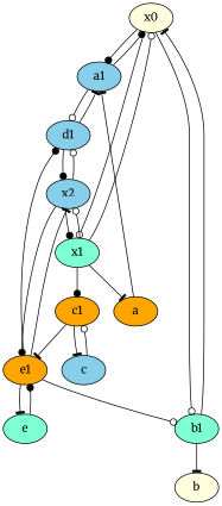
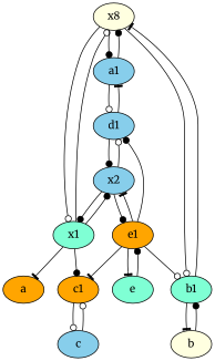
  digraph {
    fontname=Merriweather
    node [fillcolor=skyblue fontname=Merriweather style=filled]
    edge [arrowhead=dot fontname=Merriweather]
-   x0 [fillcolor=lightyellow]
+   x0 [fillcolor=lightyellow label=x8]
    a1
    d1
    b1 [fillcolor=aquamarine]
    x1 [fillcolor=aquamarine]
    b [fillcolor=lightyellow]
    a [fillcolor=orange]
    x2
    c1 [fillcolor=orange]
    e1 [fillcolor=orange]
    c
    e [fillcolor=aquamarine]
    x0 -> a1
    x0 -> b1 [arrowhead=odot]
    x0 -> x1 [arrowhead=odot]
    a1 -> x0
    a1 -> d1 [arrowhead=odot]
    d1 -> a1 [arrowhead=tee]
    d1 -> x2
    b1 -> x0 [arrowhead=tee]
    b1 -> b [arrowhead=tee]
    x1 -> x0 [arrowhead=odot]
    x1 -> a [arrowhead=tee]
-   x1 -> x2 [arrowhead=odot]
+   x1 -> x2
    x1 -> c1
-   a -> a1 [arrowhead=tee]
+   b -> b1
    x2 -> d1 [arrowhead=odot]
    x2 -> x1
    x2 -> e1
-   c1 -> e1 [arrowhead=tee]
-   c1 -> c [arrowhead=tee]
+   e1 -> c1 [arrowhead=tee]
+   c1 -> c [arrowhead=odot]
    e1 -> d1
    e1 -> b1 [arrowhead=odot]
    e1 -> x2 [arrowhead=tee]
    e1 -> e [arrowhead=tee]
    c -> c1 [arrowhead=odot]
    e -> e1
  }
